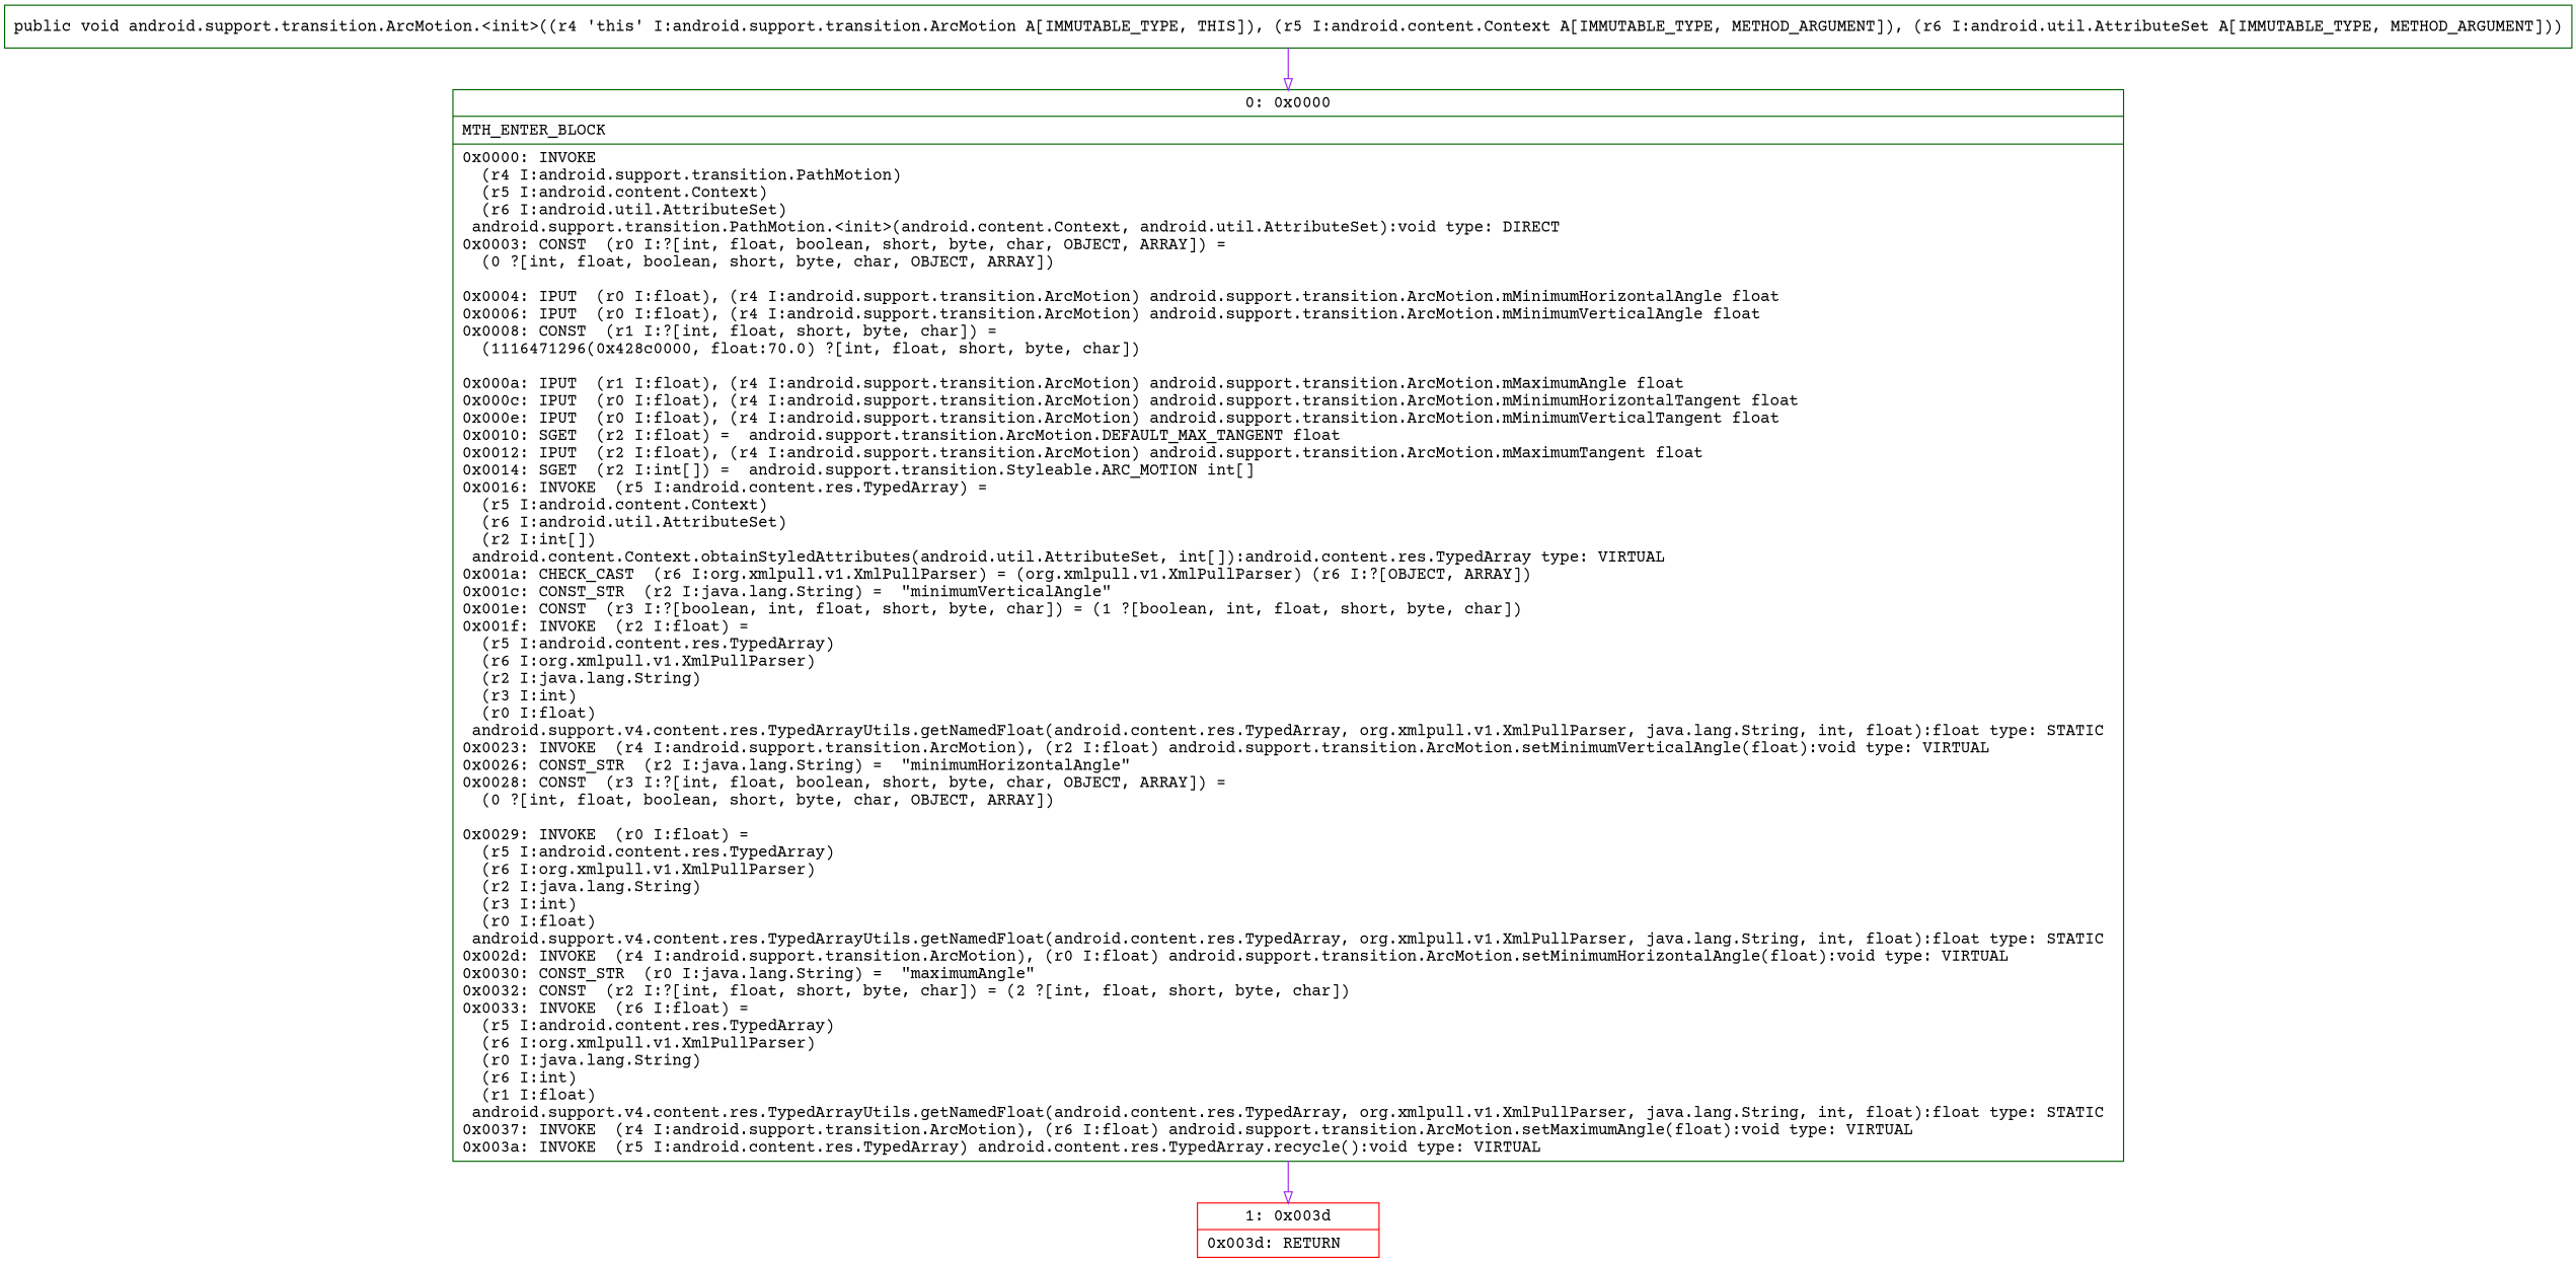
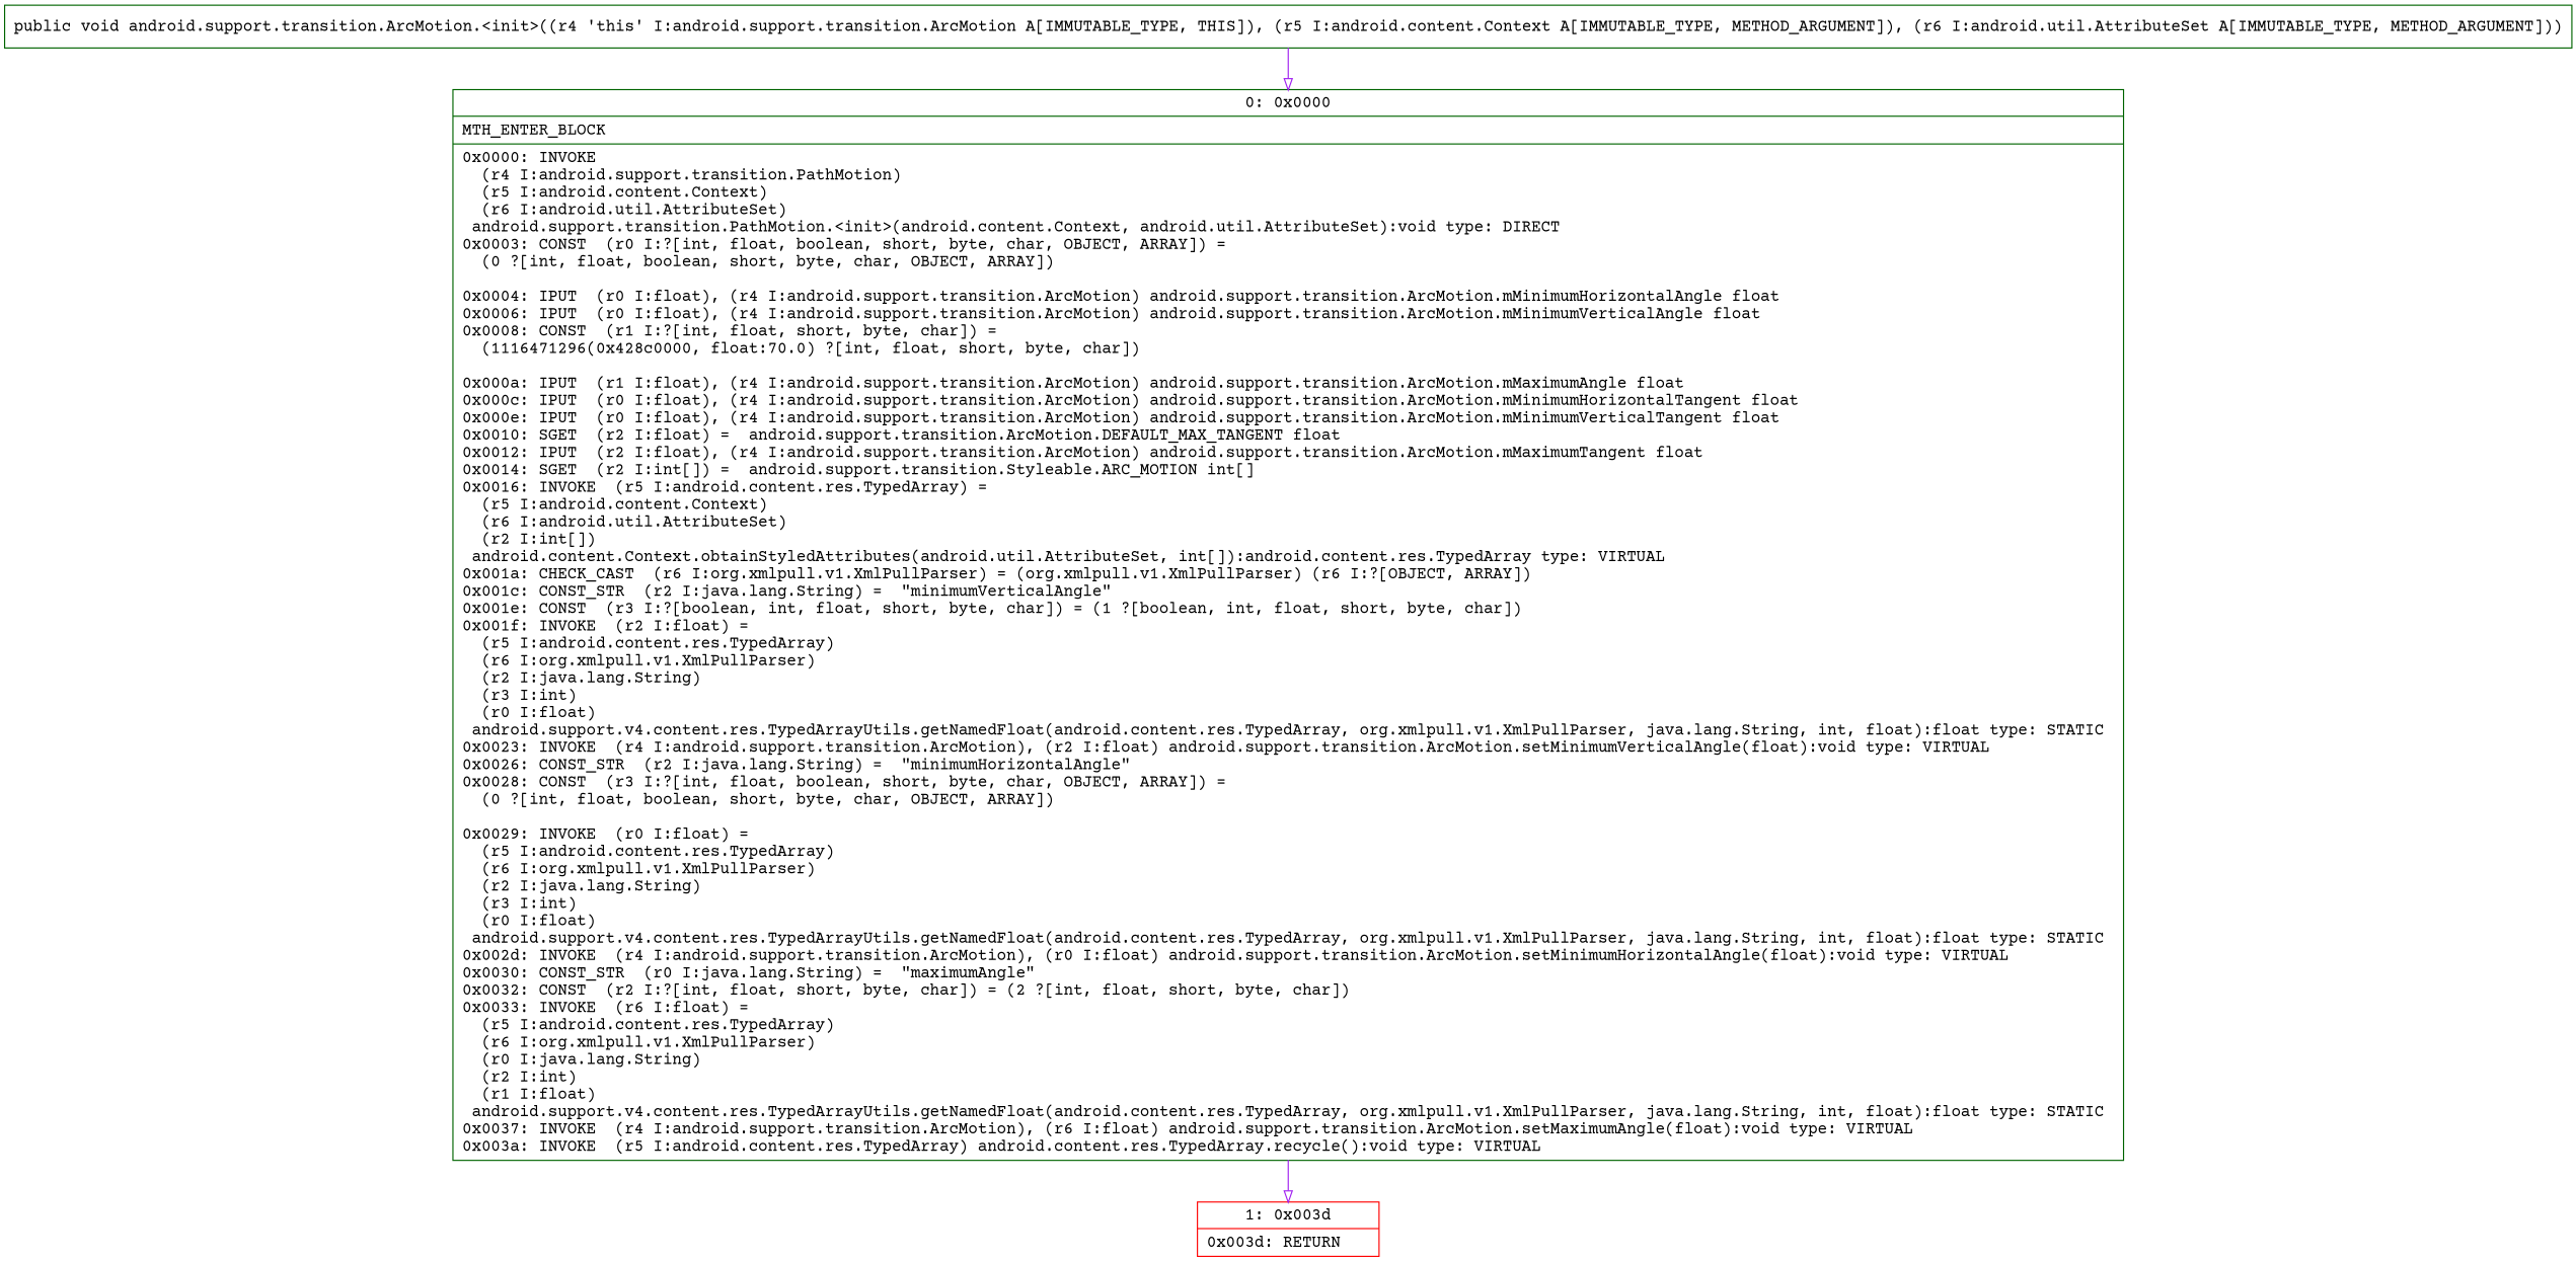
  digraph {
    fontname="Courier Prime"
    node [shape=record color=darkgreen fontname="Courier Prime"]
    edge [color=purple arrowhead=onormal fontname="Courier Prime"]
-   n1 [label="{0\:\ 0x0000|MTH_ENTER_BLOCK\l|0x0000: INVOKE  \l  (r4 I:android.support.transition.PathMotion)\l  (r5 I:android.content.Context)\l  (r6 I:android.util.AttributeSet)\l android.support.transition.PathMotion.\<init\>(android.content.Context, android.util.AttributeSet):void type: DIRECT \l0x0003: CONST  (r0 I:?[int, float, boolean, short, byte, char, OBJECT, ARRAY]) = \l  (0 ?[int, float, boolean, short, byte, char, OBJECT, ARRAY])\l \l0x0004: IPUT  (r0 I:float), (r4 I:android.support.transition.ArcMotion) android.support.transition.ArcMotion.mMinimumHorizontalAngle float \l0x0006: IPUT  (r0 I:float), (r4 I:android.support.transition.ArcMotion) android.support.transition.ArcMotion.mMinimumVerticalAngle float \l0x0008: CONST  (r1 I:?[int, float, short, byte, char]) = \l  (1116471296(0x428c0000, float:70.0) ?[int, float, short, byte, char])\l \l0x000a: IPUT  (r1 I:float), (r4 I:android.support.transition.ArcMotion) android.support.transition.ArcMotion.mMaximumAngle float \l0x000c: IPUT  (r0 I:float), (r4 I:android.support.transition.ArcMotion) android.support.transition.ArcMotion.mMinimumHorizontalTangent float \l0x000e: IPUT  (r0 I:float), (r4 I:android.support.transition.ArcMotion) android.support.transition.ArcMotion.mMinimumVerticalTangent float \l0x0010: SGET  (r2 I:float) =  android.support.transition.ArcMotion.DEFAULT_MAX_TANGENT float \l0x0012: IPUT  (r2 I:float), (r4 I:android.support.transition.ArcMotion) android.support.transition.ArcMotion.mMaximumTangent float \l0x0014: SGET  (r2 I:int[]) =  android.support.transition.Styleable.ARC_MOTION int[] \l0x0016: INVOKE  (r5 I:android.content.res.TypedArray) = \l  (r5 I:android.content.Context)\l  (r6 I:android.util.AttributeSet)\l  (r2 I:int[])\l android.content.Context.obtainStyledAttributes(android.util.AttributeSet, int[]):android.content.res.TypedArray type: VIRTUAL \l0x001a: CHECK_CAST  (r6 I:org.xmlpull.v1.XmlPullParser) = (org.xmlpull.v1.XmlPullParser) (r6 I:?[OBJECT, ARRAY]) \l0x001c: CONST_STR  (r2 I:java.lang.String) =  \"minimumVerticalAngle\" \l0x001e: CONST  (r3 I:?[boolean, int, float, short, byte, char]) = (1 ?[boolean, int, float, short, byte, char]) \l0x001f: INVOKE  (r2 I:float) = \l  (r5 I:android.content.res.TypedArray)\l  (r6 I:org.xmlpull.v1.XmlPullParser)\l  (r2 I:java.lang.String)\l  (r3 I:int)\l  (r0 I:float)\l android.support.v4.content.res.TypedArrayUtils.getNamedFloat(android.content.res.TypedArray, org.xmlpull.v1.XmlPullParser, java.lang.String, int, float):float type: STATIC \l0x0023: INVOKE  (r4 I:android.support.transition.ArcMotion), (r2 I:float) android.support.transition.ArcMotion.setMinimumVerticalAngle(float):void type: VIRTUAL \l0x0026: CONST_STR  (r2 I:java.lang.String) =  \"minimumHorizontalAngle\" \l0x0028: CONST  (r3 I:?[int, float, boolean, short, byte, char, OBJECT, ARRAY]) = \l  (0 ?[int, float, boolean, short, byte, char, OBJECT, ARRAY])\l \l0x0029: INVOKE  (r0 I:float) = \l  (r5 I:android.content.res.TypedArray)\l  (r6 I:org.xmlpull.v1.XmlPullParser)\l  (r2 I:java.lang.String)\l  (r3 I:int)\l  (r0 I:float)\l android.support.v4.content.res.TypedArrayUtils.getNamedFloat(android.content.res.TypedArray, org.xmlpull.v1.XmlPullParser, java.lang.String, int, float):float type: STATIC \l0x002d: INVOKE  (r4 I:android.support.transition.ArcMotion), (r0 I:float) android.support.transition.ArcMotion.setMinimumHorizontalAngle(float):void type: VIRTUAL \l0x0030: CONST_STR  (r0 I:java.lang.String) =  \"maximumAngle\" \l0x0032: CONST  (r2 I:?[int, float, short, byte, char]) = (2 ?[int, float, short, byte, char]) \l0x0033: INVOKE  (r6 I:float) = \l  (r5 I:android.content.res.TypedArray)\l  (r6 I:org.xmlpull.v1.XmlPullParser)\l  (r0 I:java.lang.String)\l  (r6 I:int)\l  (r1 I:float)\l android.support.v4.content.res.TypedArrayUtils.getNamedFloat(android.content.res.TypedArray, org.xmlpull.v1.XmlPullParser, java.lang.String, int, float):float type: STATIC \l0x0037: INVOKE  (r4 I:android.support.transition.ArcMotion), (r6 I:float) android.support.transition.ArcMotion.setMaximumAngle(float):void type: VIRTUAL \l0x003a: INVOKE  (r5 I:android.content.res.TypedArray) android.content.res.TypedArray.recycle():void type: VIRTUAL \l}"]
+   n1 [label="{0\:\ 0x0000|MTH_ENTER_BLOCK\l|0x0000: INVOKE  \l  (r4 I:android.support.transition.PathMotion)\l  (r5 I:android.content.Context)\l  (r6 I:android.util.AttributeSet)\l android.support.transition.PathMotion.\<init\>(android.content.Context, android.util.AttributeSet):void type: DIRECT \l0x0003: CONST  (r0 I:?[int, float, boolean, short, byte, char, OBJECT, ARRAY]) = \l  (0 ?[int, float, boolean, short, byte, char, OBJECT, ARRAY])\l \l0x0004: IPUT  (r0 I:float), (r4 I:android.support.transition.ArcMotion) android.support.transition.ArcMotion.mMinimumHorizontalAngle float \l0x0006: IPUT  (r0 I:float), (r4 I:android.support.transition.ArcMotion) android.support.transition.ArcMotion.mMinimumVerticalAngle float \l0x0008: CONST  (r1 I:?[int, float, short, byte, char]) = \l  (1116471296(0x428c0000, float:70.0) ?[int, float, short, byte, char])\l \l0x000a: IPUT  (r1 I:float), (r4 I:android.support.transition.ArcMotion) android.support.transition.ArcMotion.mMaximumAngle float \l0x000c: IPUT  (r0 I:float), (r4 I:android.support.transition.ArcMotion) android.support.transition.ArcMotion.mMinimumHorizontalTangent float \l0x000e: IPUT  (r0 I:float), (r4 I:android.support.transition.ArcMotion) android.support.transition.ArcMotion.mMinimumVerticalTangent float \l0x0010: SGET  (r2 I:float) =  android.support.transition.ArcMotion.DEFAULT_MAX_TANGENT float \l0x0012: IPUT  (r2 I:float), (r4 I:android.support.transition.ArcMotion) android.support.transition.ArcMotion.mMaximumTangent float \l0x0014: SGET  (r2 I:int[]) =  android.support.transition.Styleable.ARC_MOTION int[] \l0x0016: INVOKE  (r5 I:android.content.res.TypedArray) = \l  (r5 I:android.content.Context)\l  (r6 I:android.util.AttributeSet)\l  (r2 I:int[])\l android.content.Context.obtainStyledAttributes(android.util.AttributeSet, int[]):android.content.res.TypedArray type: VIRTUAL \l0x001a: CHECK_CAST  (r6 I:org.xmlpull.v1.XmlPullParser) = (org.xmlpull.v1.XmlPullParser) (r6 I:?[OBJECT, ARRAY]) \l0x001c: CONST_STR  (r2 I:java.lang.String) =  \"minimumVerticalAngle\" \l0x001e: CONST  (r3 I:?[boolean, int, float, short, byte, char]) = (1 ?[boolean, int, float, short, byte, char]) \l0x001f: INVOKE  (r2 I:float) = \l  (r5 I:android.content.res.TypedArray)\l  (r6 I:org.xmlpull.v1.XmlPullParser)\l  (r2 I:java.lang.String)\l  (r3 I:int)\l  (r0 I:float)\l android.support.v4.content.res.TypedArrayUtils.getNamedFloat(android.content.res.TypedArray, org.xmlpull.v1.XmlPullParser, java.lang.String, int, float):float type: STATIC \l0x0023: INVOKE  (r4 I:android.support.transition.ArcMotion), (r2 I:float) android.support.transition.ArcMotion.setMinimumVerticalAngle(float):void type: VIRTUAL \l0x0026: CONST_STR  (r2 I:java.lang.String) =  \"minimumHorizontalAngle\" \l0x0028: CONST  (r3 I:?[int, float, boolean, short, byte, char, OBJECT, ARRAY]) = \l  (0 ?[int, float, boolean, short, byte, char, OBJECT, ARRAY])\l \l0x0029: INVOKE  (r0 I:float) = \l  (r5 I:android.content.res.TypedArray)\l  (r6 I:org.xmlpull.v1.XmlPullParser)\l  (r2 I:java.lang.String)\l  (r3 I:int)\l  (r0 I:float)\l android.support.v4.content.res.TypedArrayUtils.getNamedFloat(android.content.res.TypedArray, org.xmlpull.v1.XmlPullParser, java.lang.String, int, float):float type: STATIC \l0x002d: INVOKE  (r4 I:android.support.transition.ArcMotion), (r0 I:float) android.support.transition.ArcMotion.setMinimumHorizontalAngle(float):void type: VIRTUAL \l0x0030: CONST_STR  (r0 I:java.lang.String) =  \"maximumAngle\" \l0x0032: CONST  (r2 I:?[int, float, short, byte, char]) = (2 ?[int, float, short, byte, char]) \l0x0033: INVOKE  (r6 I:float) = \l  (r5 I:android.content.res.TypedArray)\l  (r6 I:org.xmlpull.v1.XmlPullParser)\l  (r0 I:java.lang.String)\l  (r2 I:int)\l  (r1 I:float)\l android.support.v4.content.res.TypedArrayUtils.getNamedFloat(android.content.res.TypedArray, org.xmlpull.v1.XmlPullParser, java.lang.String, int, float):float type: STATIC \l0x0037: INVOKE  (r4 I:android.support.transition.ArcMotion), (r6 I:float) android.support.transition.ArcMotion.setMaximumAngle(float):void type: VIRTUAL \l0x003a: INVOKE  (r5 I:android.content.res.TypedArray) android.content.res.TypedArray.recycle():void type: VIRTUAL \l}"]
    n2 [label="{1\:\ 0x003d|0x003d: RETURN   \l}" color=red]
    n3 [label="{public void android.support.transition.ArcMotion.\<init\>((r4 'this' I:android.support.transition.ArcMotion A[IMMUTABLE_TYPE, THIS]), (r5 I:android.content.Context A[IMMUTABLE_TYPE, METHOD_ARGUMENT]), (r6 I:android.util.AttributeSet A[IMMUTABLE_TYPE, METHOD_ARGUMENT])) }"]
    n1 -> n2
    n3 -> n1
  }
